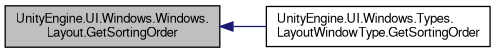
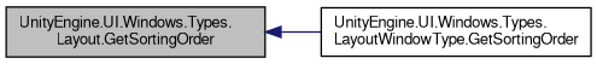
  digraph {
    rankdir=LR
    node [color=black fontname=FreeSans fontsize=10 shape=record style=filled]
-   n1 [fillcolor=grey75 fontcolor=black height=0.2 label="UnityEngine.UI.Windows.Windows.\lLayout.GetSortingOrder" width=0.4]
+   n1 [fillcolor=grey75 fontcolor=black height=0.2 label="UnityEngine.UI.Windows.Types.\lLayout.GetSortingOrder" width=0.4]
    n2 [fillcolor=white height=0.2 label="UnityEngine.UI.Windows.Types.\lLayoutWindowType.GetSortingOrder" width=0.4]
    n1 -> n2 [color=midnightblue dir=back fontname=FreeSans fontsize=10 labelfontname=FreeSans labelfontsize=10 style=solid]
  }
